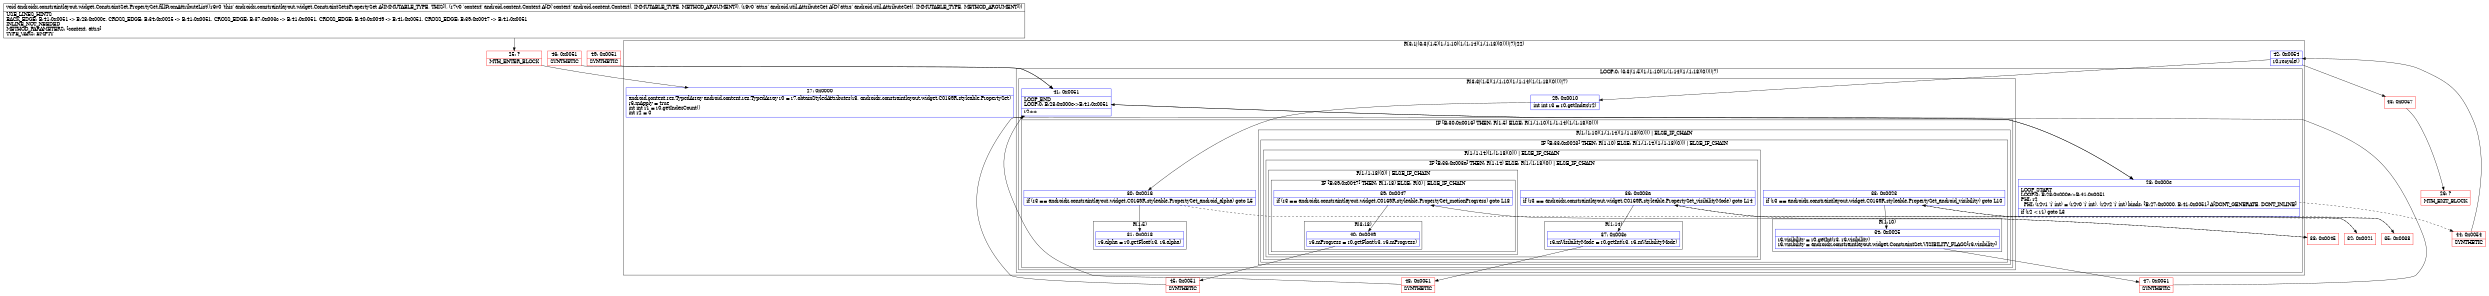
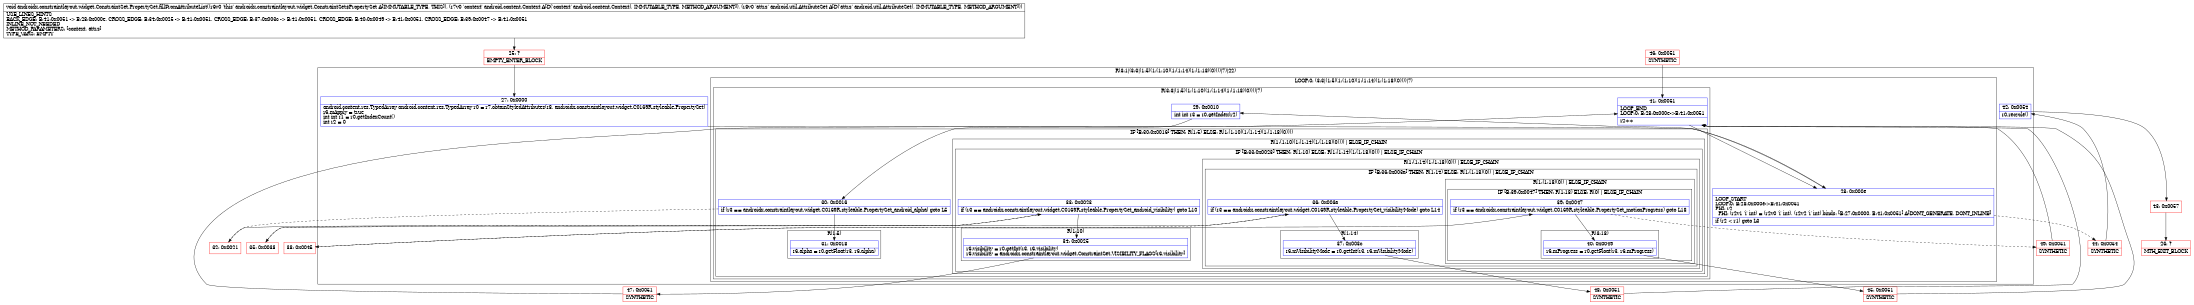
  digraph {
    node [color=blue shape=record]
    n1 [label="{31\:\ 0x0018|r6.alpha = r0.getFloat(r3, r6.alpha)\l}"]
    n2 [label="{34\:\ 0x0025|r6.visibility = r0.getInt(r3, r6.visibility)\lr6.visibility = androidx.constraintlayout.widget.ConstraintSet.VISIBILITY_FLAGS[r6.visibility]\l}"]
    n3 [label="{37\:\ 0x003c|r6.mVisibilityMode = r0.getInt(r3, r6.mVisibilityMode)\l}"]
    n4 [label="{40\:\ 0x0049|r6.mProgress = r0.getFloat(r3, r6.mProgress)\l}"]
    n5 [label="{39\:\ 0x0047|if (r3 == androidx.constraintlayout.widget.C0169R.styleable.PropertySet_motionProgress) goto L18\l}"]
    n6 [label="{36\:\ 0x003a|if (r3 == androidx.constraintlayout.widget.C0169R.styleable.PropertySet_visibilityMode) goto L14\l}"]
    n7 [label="{33\:\ 0x0023|if (r3 == androidx.constraintlayout.widget.C0169R.styleable.PropertySet_android_visibility) goto L10\l}"]
    n8 [label="{30\:\ 0x0016|if (r3 == androidx.constraintlayout.widget.C0169R.styleable.PropertySet_android_alpha) goto L5\l}"]
    n9 [label="{29\:\ 0x0010|int int r3 = r0.getIndex(r2)\l}"]
    n10 [label="{41\:\ 0x0051|LOOP_END\lLOOP:0: B:28:0x000e\-\>B:41:0x0051\l|r2++\l}"]
    n11 [label="{28\:\ 0x000e|LOOP_START\lLOOP:0: B:28:0x000e\-\>B:41:0x0051\lPHI: r2 \l  PHI: (r2v1 'i' int) = (r2v0 'i' int), (r2v2 'i' int) binds: [B:27:0x0000, B:41:0x0051] A[DONT_GENERATE, DONT_INLINE]\l|if (r2 \< r1) goto L3\l}"]
    n12 [label="{27\:\ 0x0000|android.content.res.TypedArray android.content.res.TypedArray r0 = r7.obtainStyledAttributes(r8, androidx.constraintlayout.widget.C0169R.styleable.PropertySet)\lr6.mApply = true\lint int r1 = r0.getIndexCount()\lint r2 = 0\l}"]
    n13 [label="{42\:\ 0x0054|r0.recycle()\l}"]
    n14 [color=red label="{47\:\ 0x0051|SYNTHETIC\l}"]
    n15 [color=red label="{48\:\ 0x0051|SYNTHETIC\l}"]
    n16 [color=red label="{45\:\ 0x0051|SYNTHETIC\l}"]
    n17 [color=red label="{49\:\ 0x0051|SYNTHETIC\l}"]
    n18 [color=red label="{38\:\ 0x0045}"]
    n19 [color=red label="{35\:\ 0x0038}"]
    n20 [color=red label="{32\:\ 0x0021}"]
    n21 [color=red label="{44\:\ 0x0054|SYNTHETIC\l}"]
    n22 [color=red label="{43\:\ 0x0057}"]
    n23 [color=red label="{46\:\ 0x0051|SYNTHETIC\l}"]
    n24 [color=red label="{26\:\ ?|MTH_EXIT_BLOCK\l}"]
-   n25 [color=red label="{25\:\ ?|MTH_ENTER_BLOCK\l}"]
+   n25 [color=red label="{25\:\ ?|EMPTY_ENTER_BLOCK\l}"]
    n26 [label="{void androidx.constraintlayout.widget.ConstraintSet.PropertySet.fillFromAttributeList((r6v0 'this' androidx.constraintlayout.widget.ConstraintSet$PropertySet A[IMMUTABLE_TYPE, THIS]), (r7v0 'context' android.content.Context A[D('context' android.content.Context), IMMUTABLE_TYPE, METHOD_ARGUMENT]), (r8v0 'attrs' android.util.AttributeSet A[D('attrs' android.util.AttributeSet), IMMUTABLE_TYPE, METHOD_ARGUMENT]))  | USE_LINES_HINTS\lBACK_EDGE: B:41:0x0051 \-\> B:28:0x000e, CROSS_EDGE: B:34:0x0025 \-\> B:41:0x0051, CROSS_EDGE: B:37:0x003c \-\> B:41:0x0051, CROSS_EDGE: B:40:0x0049 \-\> B:41:0x0051, CROSS_EDGE: B:39:0x0047 \-\> B:41:0x0051\lINLINE_NOT_NEEDED\lMETHOD_PARAMETERS: [context, attrs]\lTYPE_VARS: EMPTY\l}" color=""]
    subgraph cluster_1 {
      label="R(3:1|(3:3|(1:5)(1:(1:10)(1:(1:14)(1:(1:18)(0))))|7)|22)"
      n12
      n13
      subgraph cluster_2 {
        label="LOOP:0: (3:3|(1:5)(1:(1:10)(1:(1:14)(1:(1:18)(0))))|7)"
        n11
        subgraph cluster_3 {
          label="R(3:3|(1:5)(1:(1:10)(1:(1:14)(1:(1:18)(0))))|7)"
          n9
          n10
          subgraph cluster_4 {
            label="IF [B:30:0x0016] THEN: R(1:5) ELSE: R(1:(1:10)(1:(1:14)(1:(1:18)(0))))"
            n8
            subgraph cluster_5 {
              label="R(1:5)"
              n1
            }
            subgraph cluster_6 {
              label="R(1:(1:10)(1:(1:14)(1:(1:18)(0)))) | ELSE_IF_CHAIN\l"
              subgraph cluster_7 {
                label="IF [B:33:0x0023] THEN: R(1:10) ELSE: R(1:(1:14)(1:(1:18)(0))) | ELSE_IF_CHAIN\l"
                n7
                subgraph cluster_8 {
                  label="R(1:10)"
                  n2
                }
                subgraph cluster_9 {
                  label="R(1:(1:14)(1:(1:18)(0))) | ELSE_IF_CHAIN\l"
                  subgraph cluster_10 {
                    label="IF [B:36:0x003a] THEN: R(1:14) ELSE: R(1:(1:18)(0)) | ELSE_IF_CHAIN\l"
                    n6
                    subgraph cluster_11 {
                      label="R(1:14)"
                      n3
                    }
                    subgraph cluster_12 {
                      label="R(1:(1:18)(0)) | ELSE_IF_CHAIN\l"
                      subgraph cluster_13 {
                        label="IF [B:39:0x0047] THEN: R(1:18) ELSE: R(0) | ELSE_IF_CHAIN\l"
                        n5
                        subgraph cluster_14 {
                          label="R(3:18)"
                          n4
                        }
                        subgraph cluster_15 {
                          label="R(0)"
                        }
                      }
                    }
                  }
                }
              }
            }
          }
        }
      }
    }
    n2 -> n14
    n3 -> n15
    n4 -> n16
    n5 -> n4
+   n5 -> n17 [style=dashed]
    n6 -> n3
    n6 -> n18 [style=dashed]
    n7 -> n2
    n7 -> n19 [style=dashed]
    n8 -> n1
    n8 -> n20 [style=dashed]
    n9 -> n8
    n10 -> n11
-   n13 -> n9
+   n11 -> n9
    n11 -> n21 [style=dashed]
    n12 -> n11
    n13 -> n22
    n14 -> n10
    n15 -> n10
    n16 -> n10
    n17 -> n10
    n18 -> n5
    n19 -> n6
    n20 -> n7
    n21 -> n13
    n22 -> n24
    n23 -> n10
    n25 -> n12
    n26 -> n25
  }
